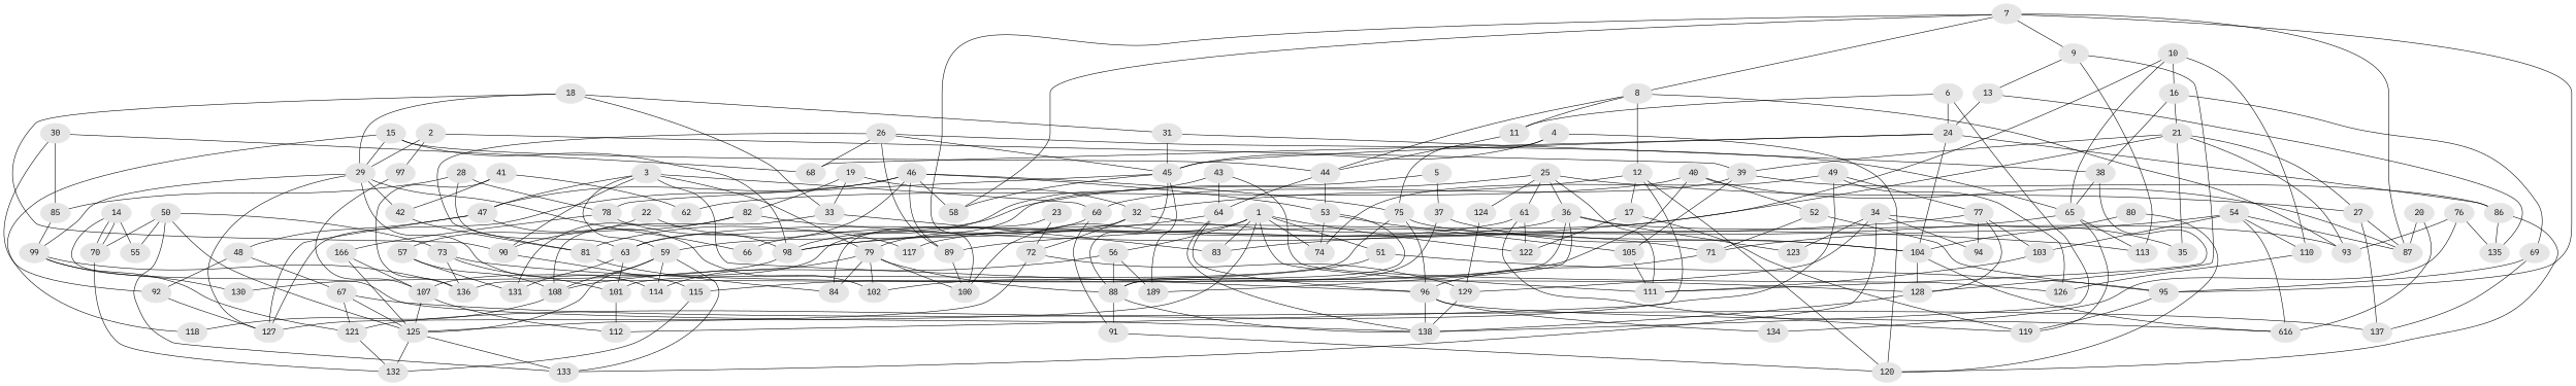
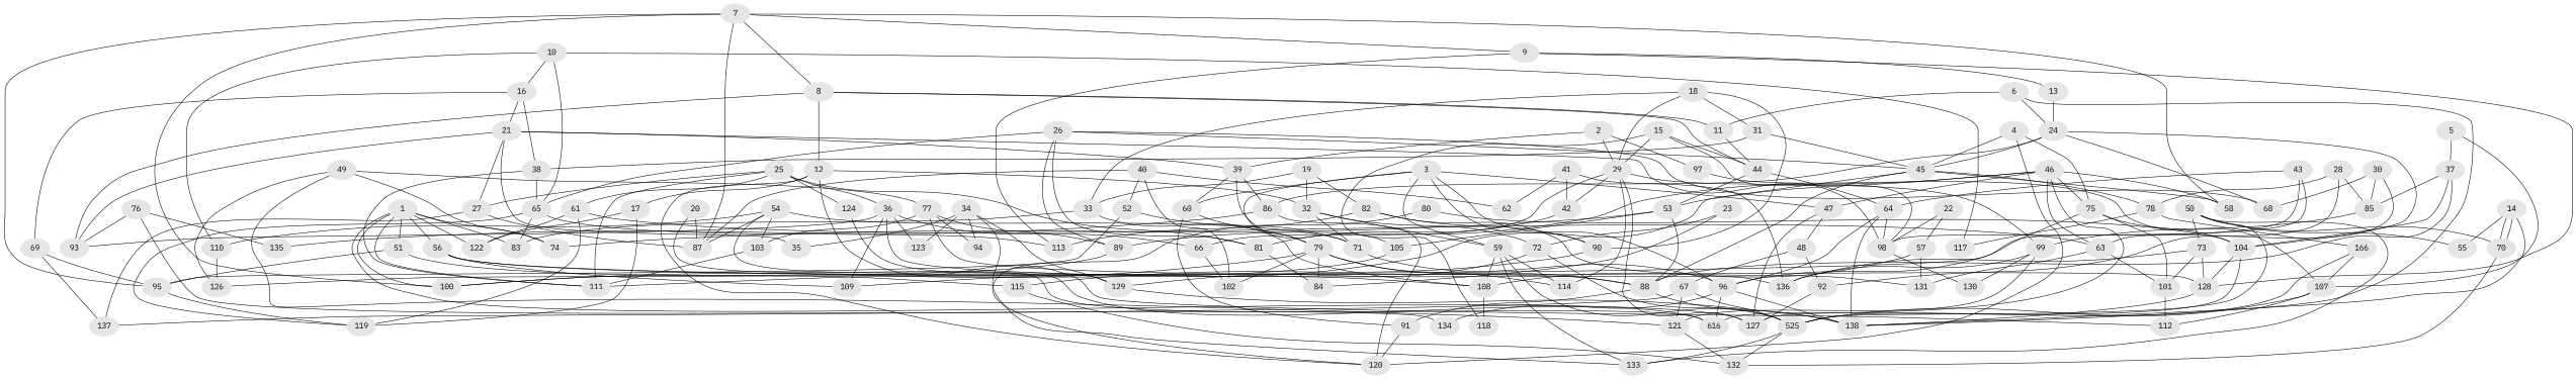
  graph {
    fontname="IBM Plex Mono"
    node [color=gray90 fontname="IBM Plex Mono" style=filled]
    edge [fontname="IBM Plex Mono"]
    1
    51
    56
    74
    83
    100
    111
    122
    127
    95
    115
    108
-   109 [label=189]
+   109
    88
    2
    29
    39
    97
    42
    66
    99
    114
    60
    86
    105
    107
    3
    47
    59
    79
    90
    96
    102
    48
    133
-   125
+   125 [label=525]
    91
    84
    138
    n40 [label=616]
    134
    4
    45
    75
    120
    58
    78
    104
    101
    5
    37
    85
    112
    6
    11
    24
    44
    68
    7
    8
    9
    87
    12
    93
    13
    113
    128
    119
    17
    32
    64
    53
    135
    10
    16
    65
    110
    117
    21
    38
    69
    126
    72
    71
    14
    55
    70
    132
    15
    98
    118
    130
    27
    35
    137
    18
    31
    33
    19
    82
    131
    20
    22
    57
    23
    129
    25
    36
    61
    81
    124
    123
    136
    63
    26
    89
    28
    n118 [label=166]
    121
    30
    92
    34
    94
    40
    52
    62
    41
    43
    46
    67
    49
    77
    103
    50
    73
    54
    76
    80
    1 -- 51
    1 -- 56
    1 -- 74
    1 -- 83
    1 -- 100
    1 -- 111
    1 -- 122
    1 -- 127
    51 -- 95
    51 -- 115
    56 -- 108
    56 -- 109
    56 -- 88
    95 -- 119
    115 -- 132
    108 -- 118
    88 -- 91
    88 -- 138
    2 -- 29
    2 -- 39
    2 -- 97
    29 -- 127
    29 -- 42
    29 -- 66
    29 -- 99
    29 -- 114
    39 -- 60
    39 -- 86
    39 -- 105
    97 -- 107
    42 -- 81
    99 -- 130
    99 -- 136
    99 -- 121
    60 -- 79
    60 -- 91
    86 -- 120
    86 -- 135
    105 -- 111
    107 -- 125
    107 -- 112
    3 -- 60
    3 -- 47
    3 -- 59
    3 -- 79
    3 -- 90
    3 -- 96
    47 -- 127
-   47 -- 102
+   66 -- 102
    47 -- 48
    59 -- 108
    59 -- 114
    59 -- 133
    59 -- 125
    79 -- 100
    79 -- 88
    79 -- 114
    79 -- 102
    79 -- 84
    90 -- 115
    96 -- 138
    96 -- n40
    96 -- 134
    48 -- 92
    48 -- 67
    125 -- 133
    125 -- 132
    91 -- 120
    4 -- 45
    4 -- 75
    4 -- 120
    45 -- 109
    45 -- 88
    45 -- 58
    45 -- 78
    75 -- 96
    75 -- 104
    75 -- 101
    78 -- 117
    78 -- n118
    104 -- n40
    104 -- 128
    101 -- 112
    5 -- 107
    5 -- 37
    37 -- 88
    37 -- 104
+   37 -- 85
    85 -- 99
    6 -- 138
    6 -- 11
    6 -- 24
    11 -- 44
    24 -- 86
    24 -- 45
    24 -- 104
    24 -- 68
    44 -- 64
    44 -- 53
    7 -- 100
    7 -- 95
    7 -- 58
    7 -- 8
    7 -- 9
    7 -- 87
    8 -- 11
    8 -- 44
    8 -- 12
    8 -- 93
    9 -- 13
    9 -- 113
    9 -- 128
    12 -- 120
    12 -- 112
    12 -- 17
    12 -- 32
    13 -- 24
-   13 -- 135
    128 -- 138
    17 -- 122
    17 -- 119
    32 -- 59
    32 -- 72
    32 -- 71
    64 -- 96
    64 -- 138
    64 -- 98
    53 -- 74
    53 -- 88
    53 -- 105
    10 -- 16
    10 -- 65
    10 -- 110
    10 -- 117
    16 -- 21
    16 -- 38
    16 -- 69
    65 -- 83
    65 -- 113
    65 -- 119
    110 -- 126
    21 -- 39
    21 -- 93
    21 -- 98
    21 -- 27
    21 -- 35
    38 -- 111
    38 -- 65
    69 -- 95
    69 -- 137
    72 -- 125
    72 -- 129
    71 -- 96
    14 -- 138
    14 -- 55
    14 -- 70
    14 -- 70
    70 -- 132
    15 -- 29
    15 -- 44
    15 -- 98
    15 -- 118
    98 -- 130
    27 -- 87
    27 -- 137
    18 -- 29
    18 -- 90
    18 -- 31
    18 -- 33
    31 -- 45
    31 -- 38
    33 -- 83
    33 -- 108
    19 -- 32
    19 -- 33
    19 -- 82
    82 -- 90
    82 -- 113
    82 -- 131
    20 -- n40
    20 -- 87
    22 -- 98
    22 -- 57
    57 -- 108
    57 -- 131
    23 -- 84
    23 -- 72
    129 -- 138
    25 -- 111
    25 -- 27
    25 -- 36
    25 -- 61
    25 -- 81
    25 -- 124
    36 -- 109
    36 -- 66
    36 -- 93
    36 -- 123
    36 -- 136
    61 -- 122
    61 -- 119
    61 -- 63
    81 -- 84
    124 -- 129
    63 -- 101
    63 -- 131
    26 -- 45
    26 -- 68
    26 -- 65
    26 -- 81
    26 -- 89
    89 -- 100
    28 -- 78
    28 -- 85
    28 -- 63
    n118 -- 107
    n118 -- 125
    121 -- 132
    30 -- 85
    30 -- 68
    30 -- 92
    92 -- 127
    34 -- 133
    34 -- 35
    34 -- 129
    34 -- 123
    34 -- 94
    40 -- 102
    40 -- 87
    40 -- 52
    40 -- 62
    52 -- 95
    52 -- 71
    41 -- 42
    41 -- 136
    41 -- 62
    43 -- 64
    43 -- 126
    43 -- 98
    46 -- 127
    46 -- 47
    46 -- 75
    46 -- 58
    46 -- 53
    46 -- 63
    46 -- 89
    67 -- 125
    67 -- 137
    67 -- 121
    49 -- 74
    49 -- 126
    49 -- 121
    49 -- 77
    77 -- 128
    77 -- 89
    77 -- 94
    77 -- 103
    103 -- 111
    50 -- 133
    50 -- 125
    50 -- 55
    50 -- 70
    50 -- 73
    73 -- 101
    73 -- 128
    73 -- 136
    54 -- n40
    54 -- 87
    54 -- 110
    54 -- 71
    54 -- 103
    76 -- 134
    76 -- 93
    76 -- 135
    80 -- 120
    80 -- 104
  }
